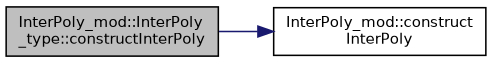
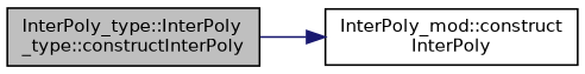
  digraph {
    rankdir=LR
    node [color=black fontname=Helvetica fontsize=10 shape=record style=filled]
-   n1 [fillcolor=grey75 fontcolor=black height=0.2 label="InterPoly_mod::InterPoly\l_type::constructInterPoly" width=0.4]
+   n1 [fillcolor=grey75 fontcolor=black height=0.2 label="InterPoly_type::InterPoly\l_type::constructInterPoly" width=0.4]
    n2 [fillcolor=white height=0.2 label="InterPoly_mod::construct\lInterPoly" width=0.4]
    n1 -> n2 [color=midnightblue fontname=Helvetica fontsize=10 labelfontname=Helvetica labelfontsize=10 style=solid]
  }
